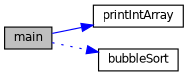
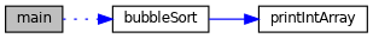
  digraph {
    rankdir=LR
    node [color=black fillcolor=white fontname=Helvetica fontsize=10 shape=record style=filled]
    edge [color=blue fontname=Helvetica fontsize=10 labelfontname=Helvetica labelfontsize=10]
    n1 [fillcolor=grey75 fontcolor=black height=0.2 label=main width=0.4]
    n2 [height=0.2 label=printIntArray width=0.4]
    n3 [height=0.2 label=bubbleSort width=0.4]
-   n1 -> n2 [style=solid]
+   n3 -> n2 [style=solid]
    n1 -> n3 [style=dotted]
  }
